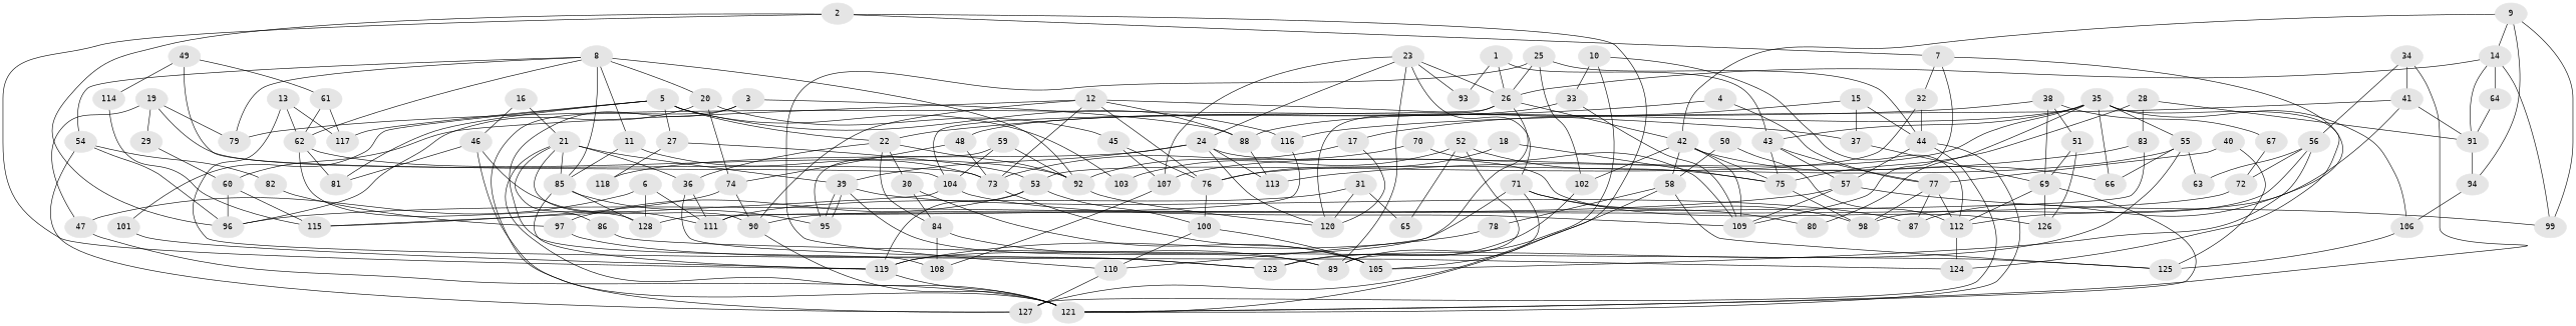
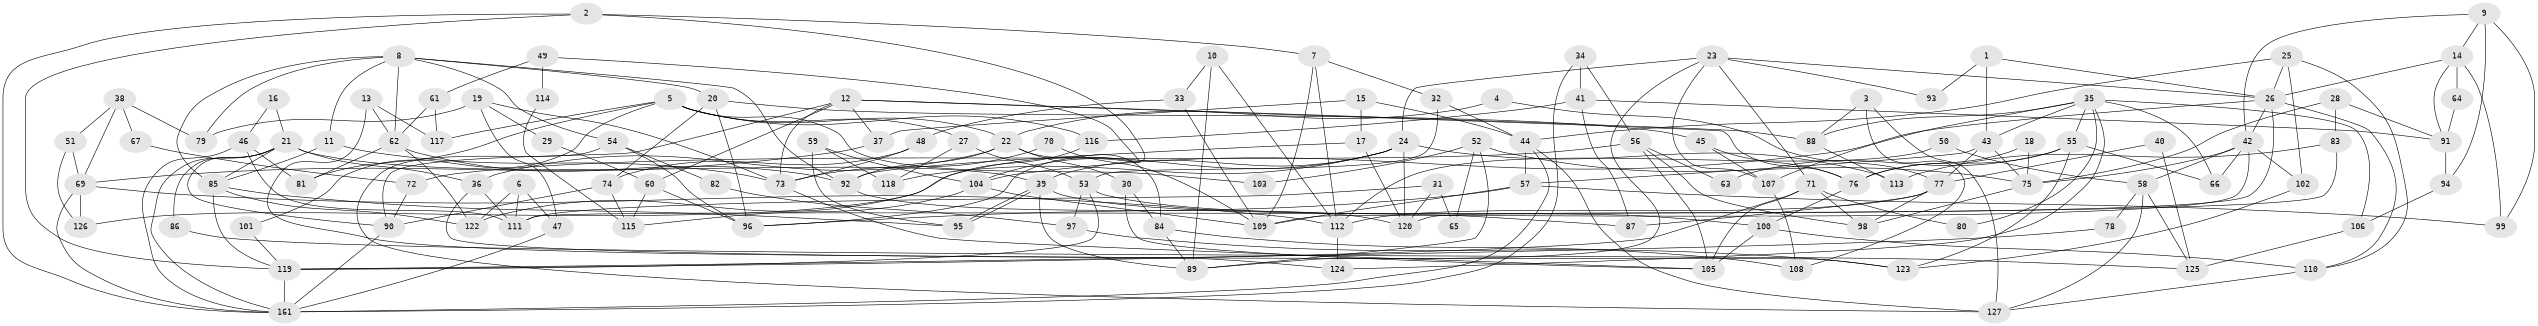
  graph {
    fontname="DejaVu Sans Mono"
    node [color=gray90 fontname="DejaVu Sans Mono" style=filled]
    edge [fontname="DejaVu Sans Mono"]
    1
    26
    43
    93
    42
    120
    110
    104
    77
    75
    57
    2
    7
    96
    119
-   121
+   121 [label=161]
    32
    109
    112
    3
    88
    108
    127
    113
    4
    22
    92
    36
    30
    84
    87
    98
    5
    27
    81
    101
    103
    116
    117
    118
    53
-   122 [label=128]
+   122
    6
    47
    111
    44
    124
    8
    11
    20
    54
    62
    79
    85
    73
    45
    74
    82
    95
    9
    14
    94
    99
    64
    91
    102
    66
    58
    106
    10
    33
    89
    48
    105
    12
    37
    60
    76
    90
    69
    115
    100
    13
    15
    17
    16
    21
    46
    39
    86
    18
    19
    29
    107
    123
    125
    23
    24
    71
    126
    80
    25
    97
    28
    83
    31
    65
    34
    41
    56
    63
    72
    35
    55
    38
    51
    67
    40
    78
    49
    61
    114
    50
    52
    59
    70
    1 -- 26
    1 -- 43
    1 -- 93
    26 -- 42
    26 -- 120
    26 -- 110
    26 -- 104
    43 -- 77
    43 -- 75
    43 -- 57
    42 -- 75
    42 -- 109
    42 -- 102
    42 -- 66
    42 -- 58
    110 -- 127
    104 -- 109
    104 -- 115
    77 -- 112
    77 -- 87
    77 -- 98
    75 -- 98
    57 -- 96
    57 -- 109
    57 -- 99
    2 -- 7
    2 -- 96
    2 -- 119
    2 -- 121
    7 -- 32
    7 -- 109
    7 -- 112
    119 -- 121
    32 -- 53
    32 -- 44
    112 -- 124
    3 -- 88
    3 -- 108
    3 -- 127
    88 -- 113
    4 -- 77
    4 -- 22
    22 -- 92
    22 -- 36
    22 -- 30
    22 -- 84
    92 -- 120
    36 -- 111
    36 -- 123
    30 -- 84
    30 -- 105
    84 -- 108
    84 -- 89
    5 -- 22
    5 -- 27
    5 -- 81
    5 -- 101
    5 -- 103
    5 -- 116
    5 -- 117
    27 -- 118
    27 -- 53
    101 -- 119
    116 -- 122
    53 -- 119
    53 -- 100
    53 -- 97
    6 -- 122
    6 -- 47
    6 -- 111
    47 -- 121
    44 -- 57
    44 -- 121
    44 -- 127
    8 -- 92
    8 -- 11
    8 -- 20
    8 -- 54
    8 -- 62
    8 -- 79
    8 -- 85
    11 -- 85
    11 -- 73
    20 -- 96
    20 -- 45
    20 -- 74
    54 -- 96
    54 -- 127
    54 -- 82
    62 -- 92
    62 -- 81
    62 -- 122
    85 -- 119
    85 -- 122
    85 -- 95
    73 -- 105
    45 -- 76
    45 -- 107
    74 -- 90
    74 -- 115
    82 -- 97
    9 -- 42
    9 -- 14
    9 -- 94
    9 -- 99
    14 -- 26
    14 -- 99
    14 -- 64
    14 -- 91
    94 -- 106
    64 -- 91
    91 -- 94
    102 -- 123
    58 -- 127
    58 -- 125
    58 -- 78
    106 -- 125
    10 -- 112
    10 -- 33
    10 -- 89
    33 -- 109
    33 -- 48
    48 -- 73
    48 -- 74
    12 -- 88
    12 -- 73
    12 -- 37
    12 -- 60
    12 -- 76
    12 -- 90
    37 -- 69
    60 -- 96
    60 -- 115
    76 -- 100
    90 -- 121
    69 -- 121
    69 -- 112
    69 -- 126
    100 -- 110
    100 -- 105
    13 -- 117
    13 -- 124
    13 -- 62
    15 -- 44
    15 -- 37
    15 -- 17
    17 -- 120
    17 -- 92
    16 -- 21
    16 -- 46
    21 -- 121
    21 -- 36
    21 -- 85
    21 -- 90
    21 -- 39
    21 -- 86
    46 -- 121
    46 -- 81
    46 -- 111
    39 -- 87
    39 -- 95
    39 -- 95
    39 -- 89
    86 -- 125
    18 -- 75
    18 -- 76
    19 -- 47
    19 -- 79
    19 -- 73
    19 -- 29
    29 -- 60
    107 -- 108
    23 -- 26
    23 -- 93
    23 -- 89
    23 -- 107
    23 -- 24
    23 -- 71
    24 -- 120
    24 -- 113
    24 -- 118
    24 -- 39
    24 -- 126
    71 -- 119
    71 -- 98
    71 -- 105
    71 -- 80
    25 -- 26
    25 -- 110
    25 -- 44
    25 -- 102
    97 -- 123
    28 -- 75
    28 -- 91
    28 -- 83
    83 -- 113
    83 -- 111
    31 -- 120
    31 -- 111
    31 -- 65
    34 -- 121
    34 -- 41
    34 -- 56
    41 -- 87
    41 -- 116
    41 -- 91
    56 -- 98
    56 -- 105
    56 -- 63
    56 -- 72
    72 -- 90
    35 -- 43
    35 -- 88
    35 -- 124
    35 -- 66
    35 -- 106
    35 -- 107
    35 -- 80
    35 -- 55
    55 -- 66
    55 -- 76
    55 -- 123
    55 -- 63
    38 -- 79
    38 -- 69
    38 -- 51
    38 -- 67
    51 -- 69
    51 -- 126
    67 -- 72
    40 -- 77
    40 -- 125
    78 -- 119
    49 -- 104
    49 -- 61
    49 -- 114
    61 -- 117
    61 -- 62
    114 -- 115
    50 -- 112
    50 -- 58
    52 -- 75
    52 -- 103
    52 -- 89
    52 -- 65
    59 -- 104
-   59 -- 92
+   59 -- 118
    59 -- 95
    70 -- 109
    70 -- 73
  }
